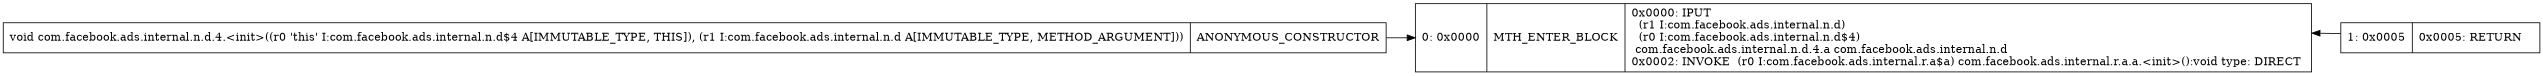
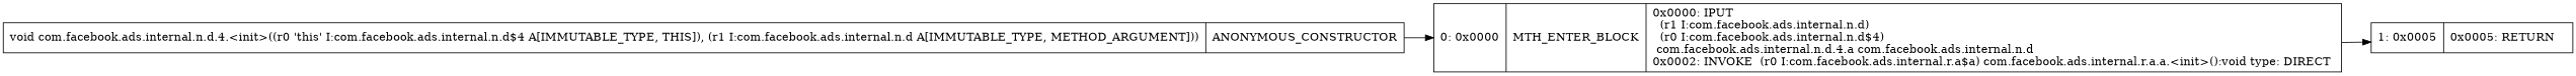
  digraph {
    rankdir=LR
    node [shape=record]
    n1 [label="{0\:\ 0x0000|MTH_ENTER_BLOCK\l|0x0000: IPUT  \l  (r1 I:com.facebook.ads.internal.n.d)\l  (r0 I:com.facebook.ads.internal.n.d$4)\l com.facebook.ads.internal.n.d.4.a com.facebook.ads.internal.n.d \l0x0002: INVOKE  (r0 I:com.facebook.ads.internal.r.a$a) com.facebook.ads.internal.r.a.a.\<init\>():void type: DIRECT \l}"]
    n2 [label="{1\:\ 0x0005|0x0005: RETURN   \l}"]
    n3 [label="{void com.facebook.ads.internal.n.d.4.\<init\>((r0 'this' I:com.facebook.ads.internal.n.d$4 A[IMMUTABLE_TYPE, THIS]), (r1 I:com.facebook.ads.internal.n.d A[IMMUTABLE_TYPE, METHOD_ARGUMENT]))  | ANONYMOUS_CONSTRUCTOR\l}"]
-   n2 -> n1
+   n1 -> n2
    n3 -> n1
  }
